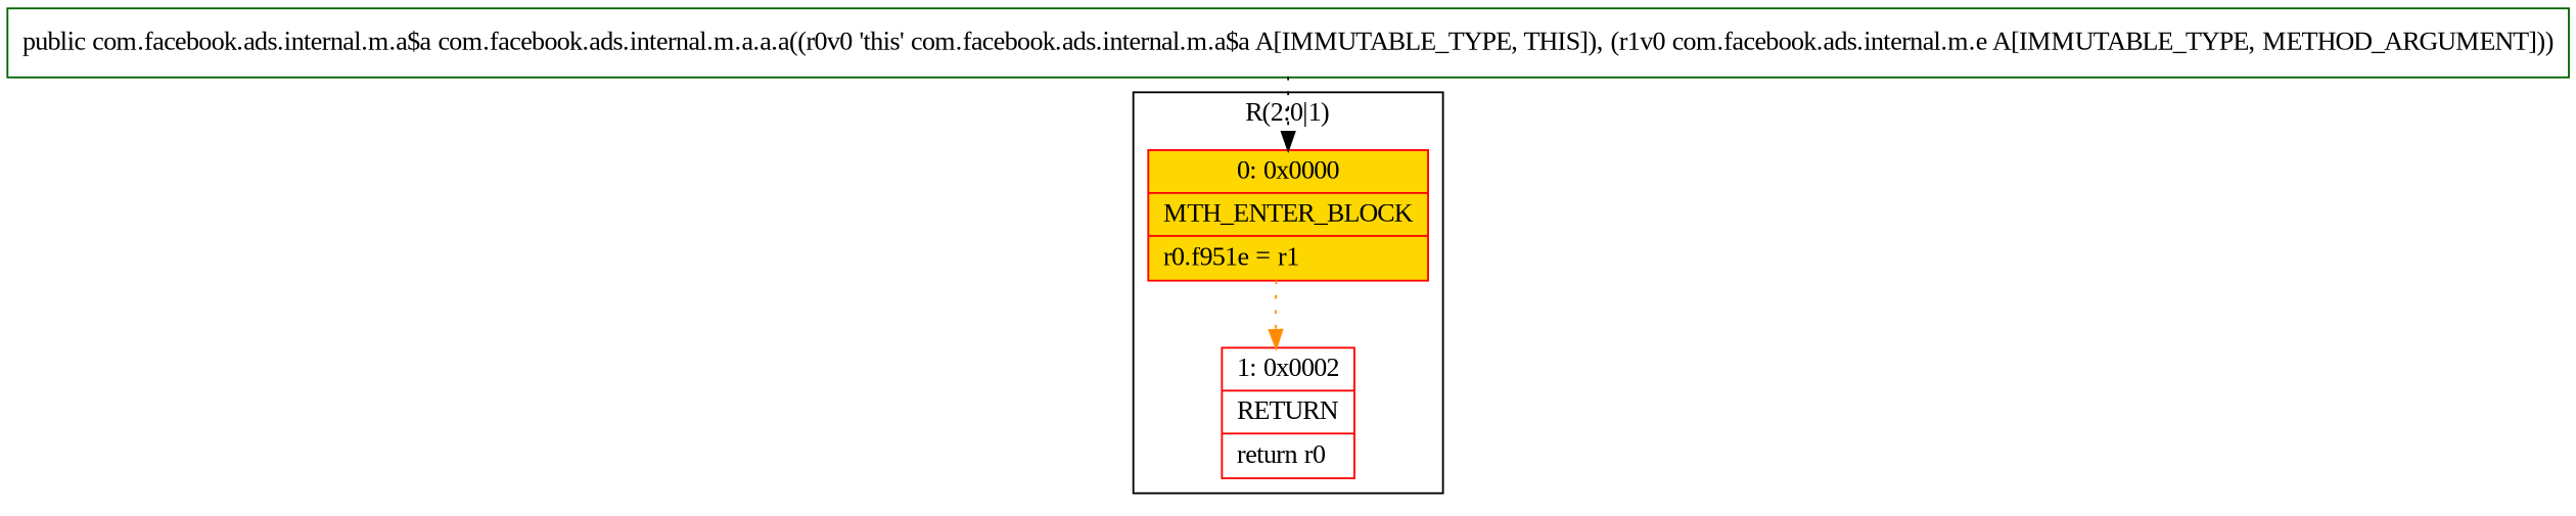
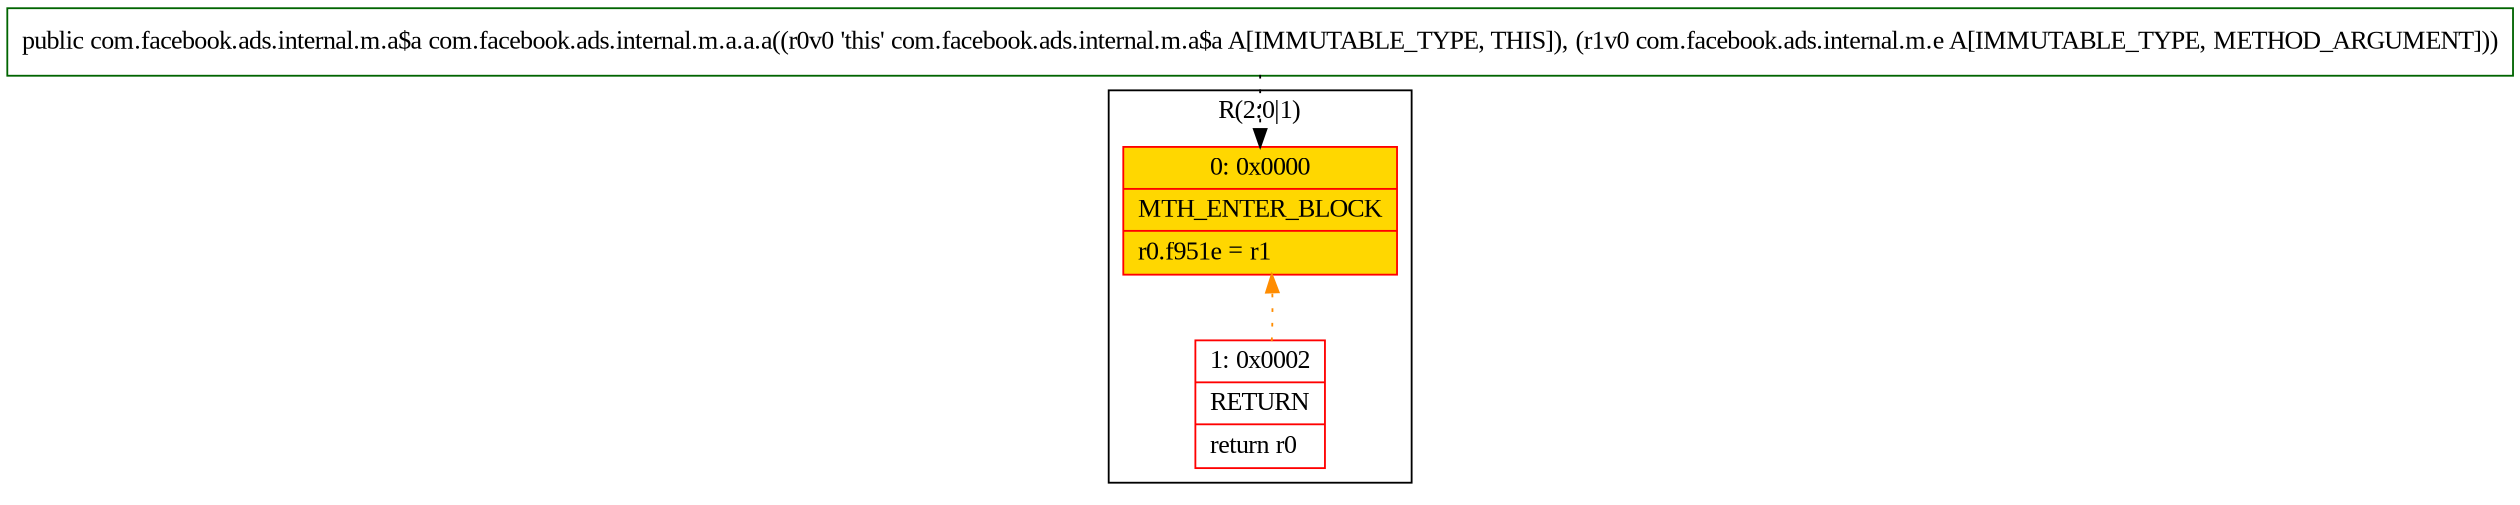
  digraph {
    fontname="Liberation Serif"
    node [color=red shape=record style=filled fillcolor=white fontname="Liberation Serif"]
    edge [style=dotted fontname="Liberation Serif"]
    n1 [label="{0\:\ 0x0000|MTH_ENTER_BLOCK\l|r0.f951e = r1\l}" fillcolor=gold]
    n2 [label="{1\:\ 0x0002|RETURN\l|return r0\l}"]
    n3 [label="{public com.facebook.ads.internal.m.a$a com.facebook.ads.internal.m.a.a.a((r0v0 'this' com.facebook.ads.internal.m.a$a A[IMMUTABLE_TYPE, THIS]), (r1v0 com.facebook.ads.internal.m.e A[IMMUTABLE_TYPE, METHOD_ARGUMENT])) }" color=darkgreen]
    subgraph cluster_1 {
      label="R(2:0|1)"
      n1
      n2
    }
-   n1 -> n2 [color=darkorange]
+   n2 -> n1 [color=darkorange]
    n3 -> n1 [color=black]
  }
